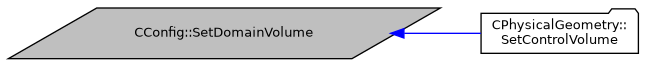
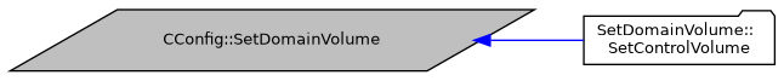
  digraph {
    rankdir=LR
    node [color=black fontname=Helvetica fontsize=10 style=filled]
    n1 [fillcolor=grey75 fontcolor=black height=0.2 label="CConfig::SetDomainVolume" shape=parallelogram width=0.4]
-   n2 [fillcolor=white height=0.2 label="CPhysicalGeometry::\lSetControlVolume" shape=folder width=0.4]
+   n2 [fillcolor=white height=0.2 label="SetDomainVolume::\lSetControlVolume" shape=folder width=0.4]
    n1 -> n2 [color=blue dir=back fontname=Helvetica fontsize=10 labelfontname=Helvetica labelfontsize=10 style=solid]
  }
